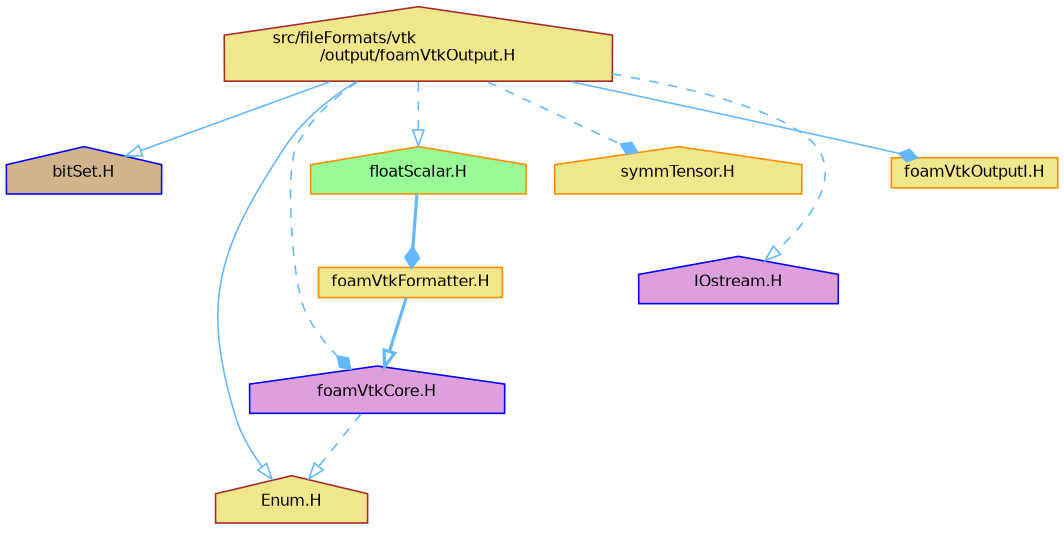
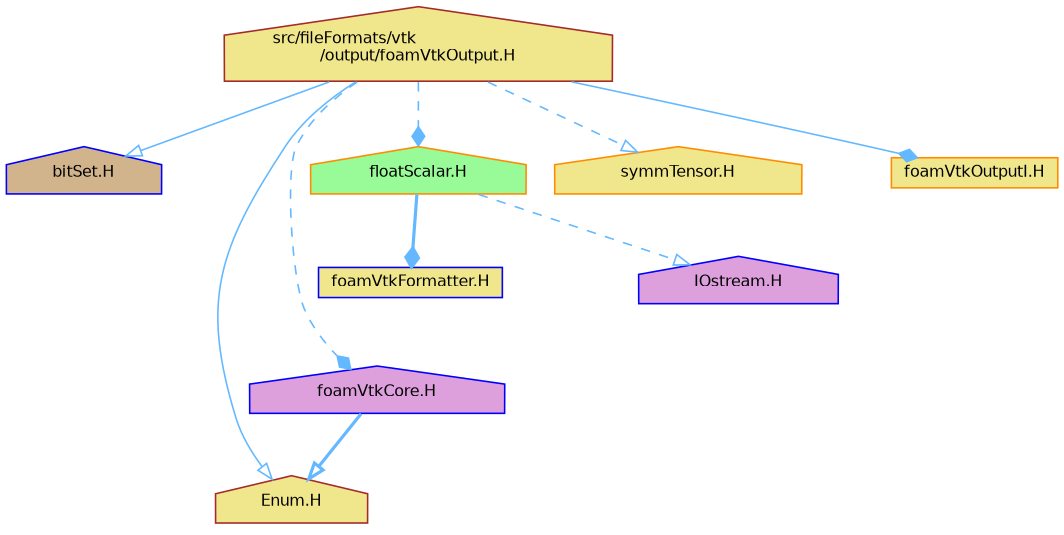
  digraph {
    node [color=blue fillcolor=khaki fontname=Helvetica fontsize=10 shape=house style=filled]
    edge [arrowhead=onormal color=steelblue1 fontname=Helvetica fontsize=10 labelfontname=Helvetica labelfontsize=10 style=dashed]
    n1 [color=brown fontcolor=black height=0.2 label="src/fileFormats/vtk\l/output/foamVtkOutput.H" width=0.4]
    n2 [fillcolor=tan height=0.2 label="bitSet.H" width=0.4]
    n3 [color=brown height=0.2 label="Enum.H" width=0.4]
    n4 [fillcolor=plum height=0.2 label="foamVtkCore.H" width=0.4]
    n5 [color=darkorange fillcolor=palegreen height=0.2 label="floatScalar.H" width=0.4]
    n6 [color=darkorange height=0.2 label="symmTensor.H" width=0.4]
    n7 [fillcolor=plum height=0.2 label="IOstream.H" width=0.4]
    n8 [color=darkorange height=0.2 label="foamVtkOutputI.H" shape=box width=0.4]
-   n9 [color=darkorange height=0.2 label="foamVtkFormatter.H" shape=box width=0.4]
+   n9 [height=0.2 label="foamVtkFormatter.H" shape=box width=0.4]
    n1 -> n2 [style=solid]
    n1 -> n3 [style=solid]
    n1 -> n4 [arrowhead=diamond]
-   n1 -> n5
-   n1 -> n6 [arrowhead=diamond]
-   n1 -> n7
+   n1 -> n5 [arrowhead=diamond]
+   n1 -> n6
+   n5 -> n7
    n1 -> n8 [arrowhead=diamond style=solid]
-   n4 -> n3
+   n4 -> n3 [style=bold]
    n5 -> n9 [arrowhead=diamond style=bold]
-   n9 -> n4 [style=bold]
  }
